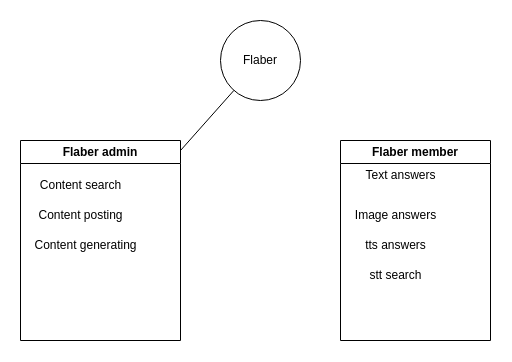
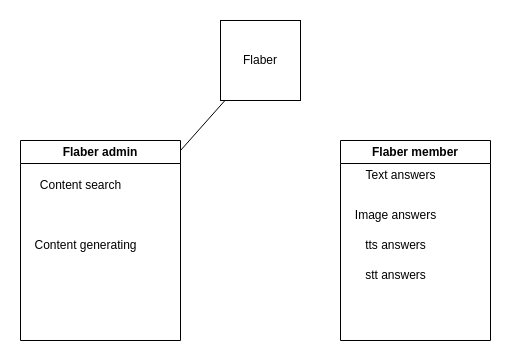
  <mxCell id="0" />
  <mxCell id="1" parent="0" />
  <mxCell id="2" value="Flaber admin" style="swimlane;whiteSpace=wrap;html=1;" parent="1" vertex="1"><mxGeometry x="20" y="140" width="160" height="200" as="geometry" /></mxCell>
  <mxCell id="3" value="Content search" style="text;html=1;align=center;verticalAlign=middle;resizable=0;points=[];autosize=1;strokeColor=none;fillColor=none;" parent="2" vertex="1"><mxGeometry x="10" y="30" width="100" height="30" as="geometry" /></mxCell>
- <mxCell id="4" value="Content posting" style="text;html=1;align=center;verticalAlign=middle;resizable=0;points=[];autosize=1;strokeColor=none;fillColor=none;" parent="2" vertex="1"><mxGeometry x="5" y="60" width="110" height="30" as="geometry" /></mxCell>
  <mxCell id="5" value="Content generating" style="text;html=1;align=center;verticalAlign=middle;resizable=0;points=[];autosize=1;strokeColor=none;fillColor=none;" parent="2" vertex="1"><mxGeometry x="5" y="90" width="120" height="30" as="geometry" /></mxCell>
  <mxCell id="6" value="Flaber member" style="swimlane;whiteSpace=wrap;html=1;" parent="1" vertex="1"><mxGeometry x="340" y="140" width="150" height="200" as="geometry" /></mxCell>
  <mxCell id="7" value="Text answers" style="text;html=1;align=center;verticalAlign=middle;resizable=0;points=[];autosize=1;strokeColor=none;fillColor=none;" parent="6" vertex="1"><mxGeometry x="15" y="20" width="90" height="30" as="geometry" /></mxCell>
  <mxCell id="8" value="Image answers" style="text;html=1;align=center;verticalAlign=middle;resizable=0;points=[];autosize=1;strokeColor=none;fillColor=none;" parent="6" vertex="1"><mxGeometry x="5" y="60" width="100" height="30" as="geometry" /></mxCell>
  <mxCell id="9" value="&lt;div&gt;tts answers&lt;/div&gt;" style="text;html=1;align=center;verticalAlign=middle;resizable=0;points=[];autosize=1;strokeColor=none;fillColor=none;" parent="6" vertex="1"><mxGeometry x="15" y="90" width="80" height="30" as="geometry" /></mxCell>
- <mxCell id="10" value="&lt;div&gt;stt search&lt;/div&gt;" style="text;html=1;align=center;verticalAlign=middle;resizable=0;points=[];autosize=1;strokeColor=none;fillColor=none;" parent="6" vertex="1"><mxGeometry x="15" y="120" width="80" height="30" as="geometry" /></mxCell>
- <mxCell id="11" value="Flaber" style="ellipse;whiteSpace=wrap;html=1;aspect=fixed;" parent="1" vertex="1"><mxGeometry x="220" y="20" width="80" height="80" as="geometry" /></mxCell>
+ <mxCell id="10" value="&lt;div&gt;stt answers&lt;/div&gt;" style="text;html=1;align=center;verticalAlign=middle;resizable=0;points=[];autosize=1;strokeColor=none;fillColor=none;" parent="6" vertex="1"><mxGeometry x="15" y="120" width="80" height="30" as="geometry" /></mxCell>
+ <mxCell id="11" value="Flaber" style="whiteSpace=wrap;html=1;aspect=fixed;rounded=0;" parent="1" vertex="1"><mxGeometry x="220" y="20" width="80" height="80" as="geometry" /></mxCell>
  <mxCell id="12" value="" style="endArrow=none;html=1;rounded=0;" parent="1" source="11" target="2" edge="1"><mxGeometry width="50" height="50" relative="1" as="geometry"><mxPoint x="210" y="100" as="sourcePoint" /><mxPoint x="264" y="163" as="targetPoint" /></mxGeometry></mxCell>
